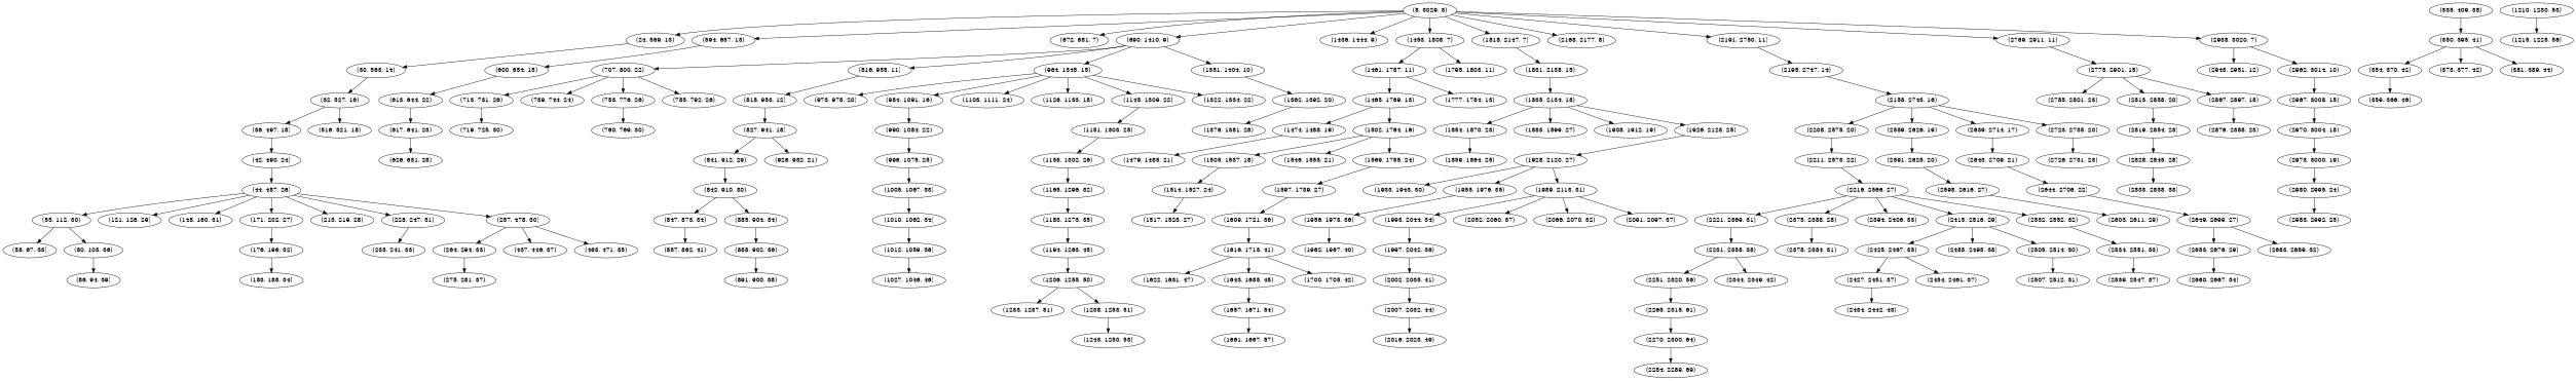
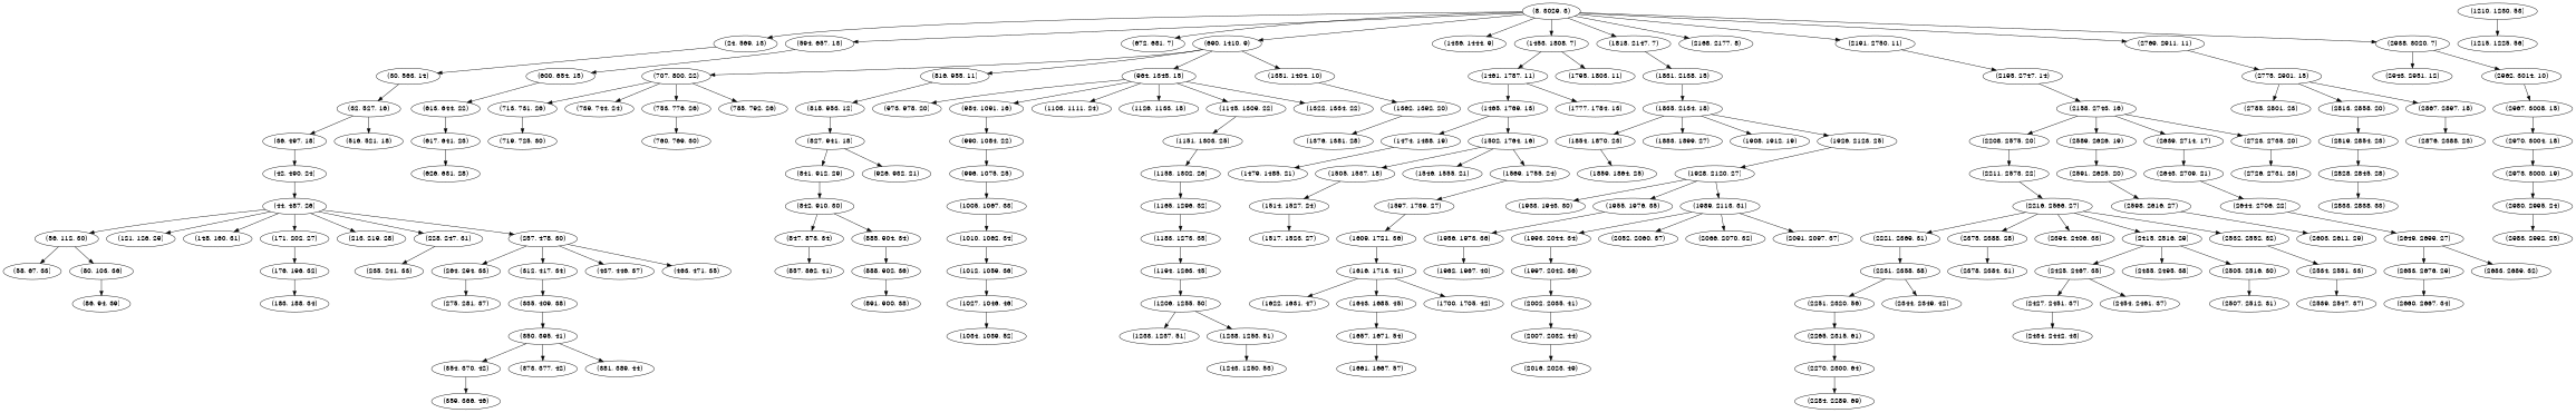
  digraph {
    "(8, 3029, 3)"
    "(24, 569, 13)"
    "(594, 657, 13)"
    "(672, 681, 7)"
    "(690, 1410, 9)"
    "(1436, 1444, 9)"
    "(1453, 1808, 7)"
    "(1818, 2147, 7)"
    "(2168, 2177, 8)"
    "(2191, 2750, 11)"
    "(2769, 2911, 11)"
    "(2938, 3020, 7)"
    "(30, 563, 14)"
    "(600, 654, 15)"
    "(707, 800, 22)"
    "(816, 955, 11)"
    "(964, 1345, 15)"
    "(1351, 1404, 10)"
    "(1461, 1787, 11)"
    "(1795, 1803, 11)"
    "(1831, 2138, 15)"
    "(2195, 2747, 14)"
    "(2775, 2901, 15)"
    "(2943, 2951, 12)"
    "(2962, 3014, 10)"
    "(32, 527, 16)"
    "(36, 497, 18)"
    "(516, 521, 18)"
    "(42, 490, 24)"
    "(44, 487, 26)"
-   "(55, 112, 30)"
+   "(55, 112, 30)" [label="(56, 112, 30)"]
    "(121, 126, 29)"
    "(148, 160, 31)"
    "(171, 202, 27)"
    "(213, 219, 28)"
    "(228, 247, 31)"
    "(257, 478, 30)"
    "(58, 67, 33)"
    "(80, 103, 36)"
    "(176, 196, 32)"
    "(235, 241, 33)"
    "(264, 294, 33)"
+   "(312, 417, 34)"
    "(437, 446, 37)"
    "(463, 471, 35)"
    "(86, 94, 39)"
    "(183, 188, 34)"
    "(275, 281, 37)"
    "(335, 409, 38)"
    "(350, 395, 41)"
    "(354, 370, 42)"
    "(373, 377, 42)"
    "(381, 389, 44)"
    "(359, 366, 46)"
    "(613, 644, 22)"
    "(617, 641, 23)"
    "(626, 631, 28)"
    "(713, 731, 26)"
    "(739, 744, 24)"
    "(753, 776, 26)"
    "(785, 792, 26)"
    "(818, 953, 12)"
    "(973, 978, 20)"
    "(984, 1091, 16)"
    "(1103, 1111, 24)"
    "(1126, 1133, 18)"
    "(1145, 1309, 22)"
    "(1322, 1334, 22)"
    "(1362, 1392, 20)"
    "(719, 725, 30)"
    "(760, 769, 30)"
    "(827, 941, 18)"
    "(841, 912, 29)"
    "(926, 932, 21)"
    "(842, 910, 30)"
    "(847, 873, 34)"
    "(885, 904, 34)"
    "(857, 862, 41)"
    "(888, 902, 36)"
    "(891, 900, 38)"
    "(990, 1084, 22)"
    "(1151, 1303, 25)"
    "(996, 1075, 25)"
    "(1005, 1067, 33)"
    "(1010, 1062, 34)"
    "(1012, 1059, 36)"
    "(1027, 1046, 46)"
+   "(1034, 1039, 52)"
    "(1158, 1302, 26)"
    "(1165, 1296, 32)"
    "(1183, 1273, 35)"
    "(1194, 1263, 45)"
    "(1206, 1255, 50)"
    "(1233, 1237, 51)"
    "(1238, 1253, 51)"
    "(1210, 1230, 53)"
    "(1215, 1225, 56)"
    "(1243, 1250, 53)"
    "(1376, 1381, 28)"
    "(1465, 1769, 13)"
    "(1777, 1784, 13)"
    "(1474, 1488, 19)"
    "(1502, 1764, 16)"
    "(1479, 1485, 21)"
    "(1505, 1537, 18)"
    "(1546, 1555, 21)"
    "(1569, 1755, 24)"
    "(1514, 1527, 24)"
    "(1597, 1739, 27)"
    "(1517, 1523, 27)"
    "(1609, 1721, 36)"
    "(1616, 1713, 41)"
    "(1622, 1631, 47)"
    "(1643, 1685, 45)"
    "(1700, 1705, 42)"
    "(1657, 1671, 54)"
    "(1661, 1667, 57)"
    "(1835, 2134, 18)"
    "(1854, 1870, 23)"
    "(1883, 1899, 27)"
    "(1908, 1912, 19)"
    "(1926, 2123, 25)"
    "(1859, 1864, 25)"
    "(1928, 2120, 27)"
    "(1933, 1943, 30)"
    "(1955, 1976, 35)"
    "(1989, 2113, 31)"
    "(1956, 1973, 36)"
    "(1993, 2044, 34)"
    "(2052, 2060, 37)"
    "(2066, 2070, 32)"
    "(2091, 2097, 37)"
    "(1962, 1967, 40)"
    "(1997, 2042, 36)"
    "(2002, 2035, 41)"
    "(2007, 2032, 44)"
    "(2016, 2023, 49)"
    n138 [label="(2158, 2743, 16)"]
    "(2208, 2575, 20)"
    "(2589, 2626, 19)"
    "(2639, 2714, 17)"
    "(2723, 2735, 20)"
    "(2211, 2573, 22)"
    "(2591, 2625, 20)"
    "(2643, 2709, 21)"
    "(2726, 2731, 23)"
    "(2216, 2566, 27)"
    "(2221, 2369, 31)"
    "(2375, 2388, 28)"
    "(2394, 2406, 33)"
    "(2415, 2516, 29)"
    "(2532, 2552, 32)"
    "(2231, 2358, 38)"
    "(2378, 2384, 31)"
    "(2425, 2467, 35)"
    "(2485, 2495, 38)"
-   "(2505, 2514, 30)"
+   "(2505, 2514, 30)" [label="(2505, 2516, 30)"]
    "(2534, 2551, 33)"
    "(2251, 2320, 56)"
    "(2344, 2349, 42)"
    "(2265, 2315, 61)"
    "(2270, 2300, 64)"
    "(2284, 2289, 69)"
    "(2427, 2451, 37)"
    "(2454, 2461, 37)"
    "(2507, 2512, 31)"
    "(2434, 2442, 43)"
    "(2539, 2547, 37)"
    "(2598, 2616, 27)"
    "(2603, 2611, 29)"
    "(2644, 2706, 22)"
    "(2649, 2699, 27)"
    "(2653, 2676, 29)"
    "(2683, 2689, 32)"
    "(2660, 2667, 34)"
    "(2785, 2801, 23)"
    "(2813, 2858, 20)"
    "(2867, 2897, 18)"
    "(2819, 2854, 23)"
    n180 [label="(2876, 2388, 23)"]
    "(2828, 2845, 28)"
    "(2833, 2838, 33)"
    "(2967, 3008, 15)"
    "(2970, 3004, 18)"
    "(2973, 3000, 19)"
    "(2980, 2995, 24)"
    "(2983, 2992, 25)"
    "(8, 3029, 3)" -> "(24, 569, 13)"
    "(8, 3029, 3)" -> "(594, 657, 13)"
    "(8, 3029, 3)" -> "(672, 681, 7)"
    "(8, 3029, 3)" -> "(690, 1410, 9)"
    "(8, 3029, 3)" -> "(1436, 1444, 9)"
    "(8, 3029, 3)" -> "(1453, 1808, 7)"
    "(8, 3029, 3)" -> "(1818, 2147, 7)"
    "(8, 3029, 3)" -> "(2168, 2177, 8)"
    "(8, 3029, 3)" -> "(2191, 2750, 11)"
    "(8, 3029, 3)" -> "(2769, 2911, 11)"
    "(8, 3029, 3)" -> "(2938, 3020, 7)"
    "(24, 569, 13)" -> "(30, 563, 14)"
    "(594, 657, 13)" -> "(600, 654, 15)"
    "(690, 1410, 9)" -> "(707, 800, 22)"
    "(690, 1410, 9)" -> "(816, 955, 11)"
    "(690, 1410, 9)" -> "(964, 1345, 15)"
    "(690, 1410, 9)" -> "(1351, 1404, 10)"
    "(1453, 1808, 7)" -> "(1461, 1787, 11)"
    "(1453, 1808, 7)" -> "(1795, 1803, 11)"
    "(1818, 2147, 7)" -> "(1831, 2138, 15)"
    "(2191, 2750, 11)" -> "(2195, 2747, 14)"
    "(2769, 2911, 11)" -> "(2775, 2901, 15)"
    "(2938, 3020, 7)" -> "(2943, 2951, 12)"
    "(2938, 3020, 7)" -> "(2962, 3014, 10)"
    "(30, 563, 14)" -> "(32, 527, 16)"
    "(600, 654, 15)" -> "(613, 644, 22)"
    "(707, 800, 22)" -> "(713, 731, 26)"
    "(707, 800, 22)" -> "(739, 744, 24)"
    "(707, 800, 22)" -> "(753, 776, 26)"
    "(707, 800, 22)" -> "(785, 792, 26)"
    "(816, 955, 11)" -> "(818, 953, 12)"
    "(964, 1345, 15)" -> "(973, 978, 20)"
    "(964, 1345, 15)" -> "(984, 1091, 16)"
    "(964, 1345, 15)" -> "(1103, 1111, 24)"
    "(964, 1345, 15)" -> "(1126, 1133, 18)"
    "(964, 1345, 15)" -> "(1145, 1309, 22)"
    "(964, 1345, 15)" -> "(1322, 1334, 22)"
    "(1351, 1404, 10)" -> "(1362, 1392, 20)"
    "(1461, 1787, 11)" -> "(1465, 1769, 13)"
    "(1461, 1787, 11)" -> "(1777, 1784, 13)"
    "(1831, 2138, 15)" -> "(1835, 2134, 18)"
    "(2195, 2747, 14)" -> n138
    "(2775, 2901, 15)" -> "(2785, 2801, 23)"
    "(2775, 2901, 15)" -> "(2813, 2858, 20)"
    "(2775, 2901, 15)" -> "(2867, 2897, 18)"
    "(2962, 3014, 10)" -> "(2967, 3008, 15)"
    "(32, 527, 16)" -> "(36, 497, 18)"
    "(32, 527, 16)" -> "(516, 521, 18)"
    "(36, 497, 18)" -> "(42, 490, 24)"
    "(42, 490, 24)" -> "(44, 487, 26)"
    "(44, 487, 26)" -> "(55, 112, 30)"
    "(44, 487, 26)" -> "(121, 126, 29)"
    "(44, 487, 26)" -> "(148, 160, 31)"
    "(44, 487, 26)" -> "(171, 202, 27)"
    "(44, 487, 26)" -> "(213, 219, 28)"
    "(44, 487, 26)" -> "(228, 247, 31)"
    "(44, 487, 26)" -> "(257, 478, 30)"
    "(55, 112, 30)" -> "(58, 67, 33)"
    "(55, 112, 30)" -> "(80, 103, 36)"
    "(171, 202, 27)" -> "(176, 196, 32)"
    "(228, 247, 31)" -> "(235, 241, 33)"
    "(257, 478, 30)" -> "(264, 294, 33)"
+   "(257, 478, 30)" -> "(312, 417, 34)"
    "(257, 478, 30)" -> "(437, 446, 37)"
    "(257, 478, 30)" -> "(463, 471, 35)"
    "(80, 103, 36)" -> "(86, 94, 39)"
    "(176, 196, 32)" -> "(183, 188, 34)"
    "(264, 294, 33)" -> "(275, 281, 37)"
+   "(312, 417, 34)" -> "(335, 409, 38)"
    "(335, 409, 38)" -> "(350, 395, 41)"
    "(350, 395, 41)" -> "(354, 370, 42)"
    "(350, 395, 41)" -> "(373, 377, 42)"
    "(350, 395, 41)" -> "(381, 389, 44)"
    "(354, 370, 42)" -> "(359, 366, 46)"
    "(613, 644, 22)" -> "(617, 641, 23)"
    "(617, 641, 23)" -> "(626, 631, 28)"
    "(713, 731, 26)" -> "(719, 725, 30)"
    "(753, 776, 26)" -> "(760, 769, 30)"
    "(818, 953, 12)" -> "(827, 941, 18)"
    "(984, 1091, 16)" -> "(990, 1084, 22)"
    "(1145, 1309, 22)" -> "(1151, 1303, 25)"
    "(1362, 1392, 20)" -> "(1376, 1381, 28)"
    "(827, 941, 18)" -> "(841, 912, 29)"
    "(827, 941, 18)" -> "(926, 932, 21)"
    "(841, 912, 29)" -> "(842, 910, 30)"
    "(842, 910, 30)" -> "(847, 873, 34)"
    "(842, 910, 30)" -> "(885, 904, 34)"
    "(847, 873, 34)" -> "(857, 862, 41)"
    "(885, 904, 34)" -> "(888, 902, 36)"
    "(888, 902, 36)" -> "(891, 900, 38)"
    "(990, 1084, 22)" -> "(996, 1075, 25)"
    "(1151, 1303, 25)" -> "(1158, 1302, 26)"
    "(996, 1075, 25)" -> "(1005, 1067, 33)"
    "(1005, 1067, 33)" -> "(1010, 1062, 34)"
    "(1010, 1062, 34)" -> "(1012, 1059, 36)"
    "(1012, 1059, 36)" -> "(1027, 1046, 46)"
+   "(1027, 1046, 46)" -> "(1034, 1039, 52)"
    "(1158, 1302, 26)" -> "(1165, 1296, 32)"
    "(1165, 1296, 32)" -> "(1183, 1273, 35)"
    "(1183, 1273, 35)" -> "(1194, 1263, 45)"
    "(1194, 1263, 45)" -> "(1206, 1255, 50)"
    "(1206, 1255, 50)" -> "(1233, 1237, 51)"
    "(1206, 1255, 50)" -> "(1238, 1253, 51)"
    "(1238, 1253, 51)" -> "(1243, 1250, 53)"
    "(1210, 1230, 53)" -> "(1215, 1225, 56)"
    "(1465, 1769, 13)" -> "(1474, 1488, 19)"
    "(1465, 1769, 13)" -> "(1502, 1764, 16)"
    "(1474, 1488, 19)" -> "(1479, 1485, 21)"
    "(1502, 1764, 16)" -> "(1505, 1537, 18)"
    "(1502, 1764, 16)" -> "(1546, 1555, 21)"
    "(1502, 1764, 16)" -> "(1569, 1755, 24)"
    "(1505, 1537, 18)" -> "(1514, 1527, 24)"
    "(1569, 1755, 24)" -> "(1597, 1739, 27)"
    "(1514, 1527, 24)" -> "(1517, 1523, 27)"
    "(1597, 1739, 27)" -> "(1609, 1721, 36)"
    "(1609, 1721, 36)" -> "(1616, 1713, 41)"
    "(1616, 1713, 41)" -> "(1622, 1631, 47)"
    "(1616, 1713, 41)" -> "(1643, 1685, 45)"
    "(1616, 1713, 41)" -> "(1700, 1705, 42)"
    "(1643, 1685, 45)" -> "(1657, 1671, 54)"
    "(1657, 1671, 54)" -> "(1661, 1667, 57)"
    "(1835, 2134, 18)" -> "(1854, 1870, 23)"
    "(1835, 2134, 18)" -> "(1883, 1899, 27)"
    "(1835, 2134, 18)" -> "(1908, 1912, 19)"
    "(1835, 2134, 18)" -> "(1926, 2123, 25)"
    "(1854, 1870, 23)" -> "(1859, 1864, 25)"
    "(1926, 2123, 25)" -> "(1928, 2120, 27)"
    "(1928, 2120, 27)" -> "(1933, 1943, 30)"
    "(1928, 2120, 27)" -> "(1955, 1976, 35)"
    "(1928, 2120, 27)" -> "(1989, 2113, 31)"
    "(1955, 1976, 35)" -> "(1956, 1973, 36)"
    "(1989, 2113, 31)" -> "(1993, 2044, 34)"
    "(1989, 2113, 31)" -> "(2052, 2060, 37)"
    "(1989, 2113, 31)" -> "(2066, 2070, 32)"
    "(1989, 2113, 31)" -> "(2091, 2097, 37)"
    "(1956, 1973, 36)" -> "(1962, 1967, 40)"
    "(1993, 2044, 34)" -> "(1997, 2042, 36)"
    "(1997, 2042, 36)" -> "(2002, 2035, 41)"
    "(2002, 2035, 41)" -> "(2007, 2032, 44)"
    "(2007, 2032, 44)" -> "(2016, 2023, 49)"
    n138 -> "(2208, 2575, 20)"
    n138 -> "(2589, 2626, 19)"
    n138 -> "(2639, 2714, 17)"
    n138 -> "(2723, 2735, 20)"
    "(2208, 2575, 20)" -> "(2211, 2573, 22)"
    "(2589, 2626, 19)" -> "(2591, 2625, 20)"
    "(2639, 2714, 17)" -> "(2643, 2709, 21)"
    "(2723, 2735, 20)" -> "(2726, 2731, 23)"
    "(2211, 2573, 22)" -> "(2216, 2566, 27)"
    "(2591, 2625, 20)" -> "(2598, 2616, 27)"
    "(2643, 2709, 21)" -> "(2644, 2706, 22)"
    "(2216, 2566, 27)" -> "(2221, 2369, 31)"
    "(2216, 2566, 27)" -> "(2375, 2388, 28)"
    "(2216, 2566, 27)" -> "(2394, 2406, 33)"
    "(2216, 2566, 27)" -> "(2415, 2516, 29)"
    "(2216, 2566, 27)" -> "(2532, 2552, 32)"
    "(2221, 2369, 31)" -> "(2231, 2358, 38)"
    "(2375, 2388, 28)" -> "(2378, 2384, 31)"
    "(2415, 2516, 29)" -> "(2425, 2467, 35)"
    "(2415, 2516, 29)" -> "(2485, 2495, 38)"
    "(2415, 2516, 29)" -> "(2505, 2514, 30)"
    "(2532, 2552, 32)" -> "(2534, 2551, 33)"
    "(2231, 2358, 38)" -> "(2251, 2320, 56)"
    "(2231, 2358, 38)" -> "(2344, 2349, 42)"
    "(2425, 2467, 35)" -> "(2427, 2451, 37)"
    "(2425, 2467, 35)" -> "(2454, 2461, 37)"
    "(2505, 2514, 30)" -> "(2507, 2512, 31)"
    "(2534, 2551, 33)" -> "(2539, 2547, 37)"
    "(2251, 2320, 56)" -> "(2265, 2315, 61)"
    "(2265, 2315, 61)" -> "(2270, 2300, 64)"
    "(2270, 2300, 64)" -> "(2284, 2289, 69)"
    "(2427, 2451, 37)" -> "(2434, 2442, 43)"
    "(2598, 2616, 27)" -> "(2603, 2611, 29)"
    "(2644, 2706, 22)" -> "(2649, 2699, 27)"
    "(2649, 2699, 27)" -> "(2653, 2676, 29)"
    "(2649, 2699, 27)" -> "(2683, 2689, 32)"
    "(2653, 2676, 29)" -> "(2660, 2667, 34)"
    "(2813, 2858, 20)" -> "(2819, 2854, 23)"
    "(2867, 2897, 18)" -> n180
    "(2819, 2854, 23)" -> "(2828, 2845, 28)"
    "(2828, 2845, 28)" -> "(2833, 2838, 33)"
    "(2967, 3008, 15)" -> "(2970, 3004, 18)"
    "(2970, 3004, 18)" -> "(2973, 3000, 19)"
    "(2973, 3000, 19)" -> "(2980, 2995, 24)"
    "(2980, 2995, 24)" -> "(2983, 2992, 25)"
  }
